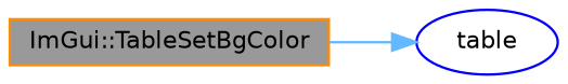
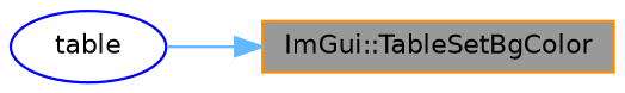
  digraph {
    rankdir=LR
    node [fontname=Helvetica fontsize=10 style=filled]
    n1 [color=darkorange fillcolor=grey60 fontcolor=black height=0.2 label="ImGui::TableSetBgColor" shape=box width=0.4]
    n2 [color=blue fillcolor=white height=0.2 label=table shape=ellipse width=0.4]
-   n1 -> n2 [color=steelblue1 fontname=Helvetica fontsize=10 labelfontname=Helvetica labelfontsize=10 style=solid arrowhead=normal]
+   n2 -> n1 [color=steelblue1 fontname=Helvetica fontsize=10 labelfontname=Helvetica labelfontsize=10 style=solid arrowhead=normal]
  }
